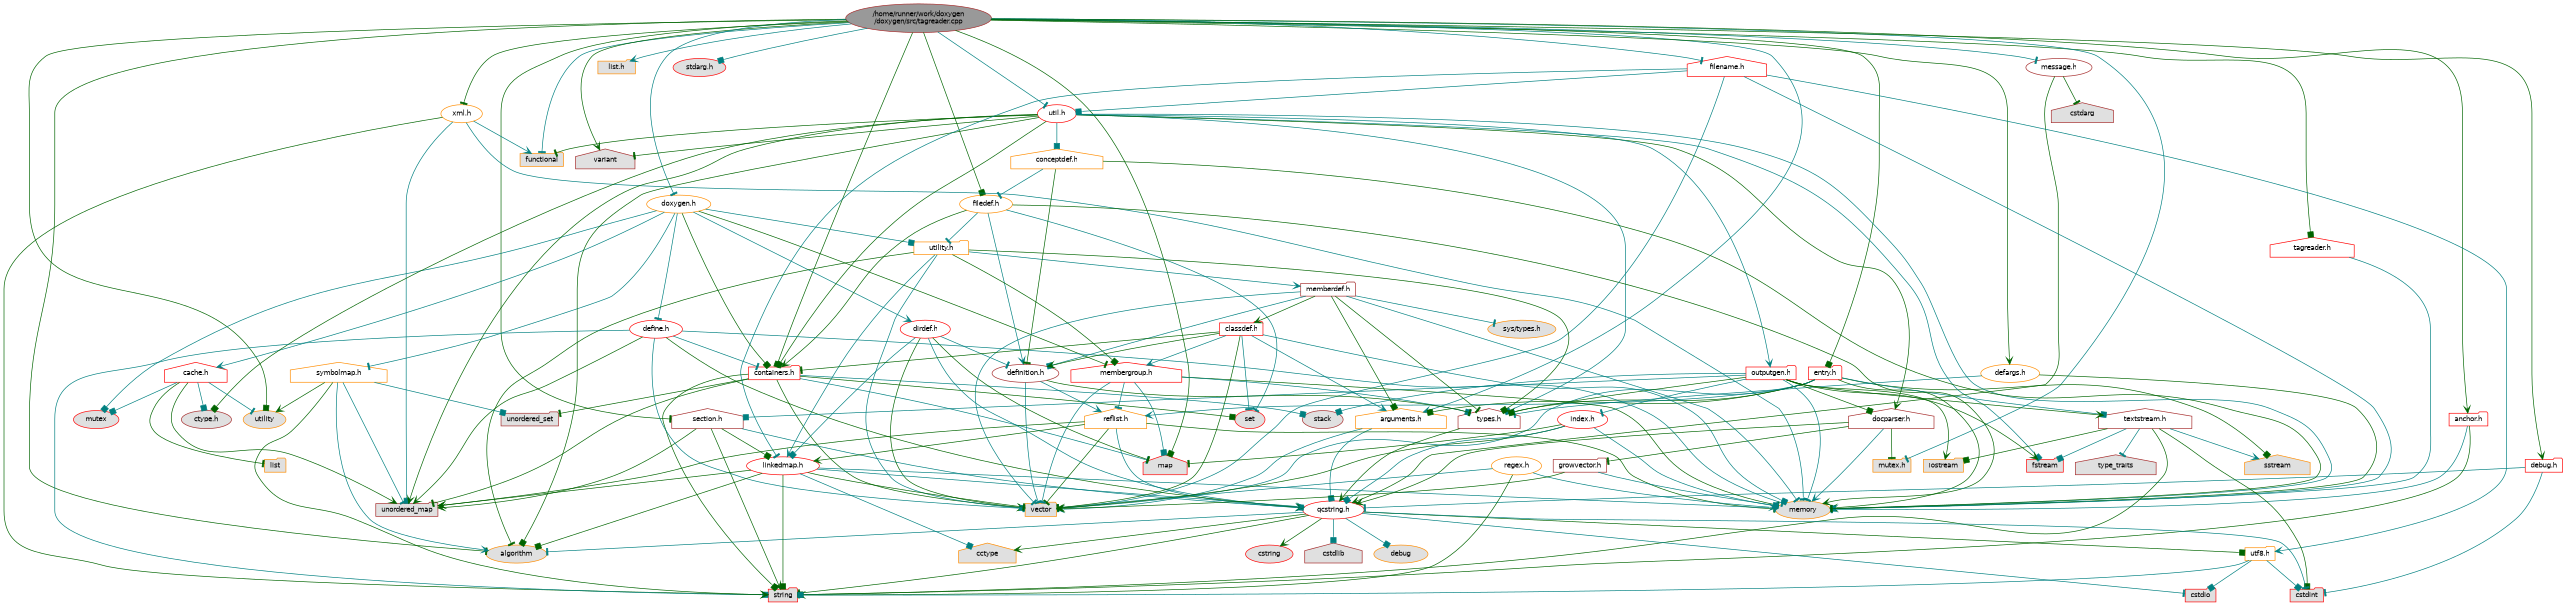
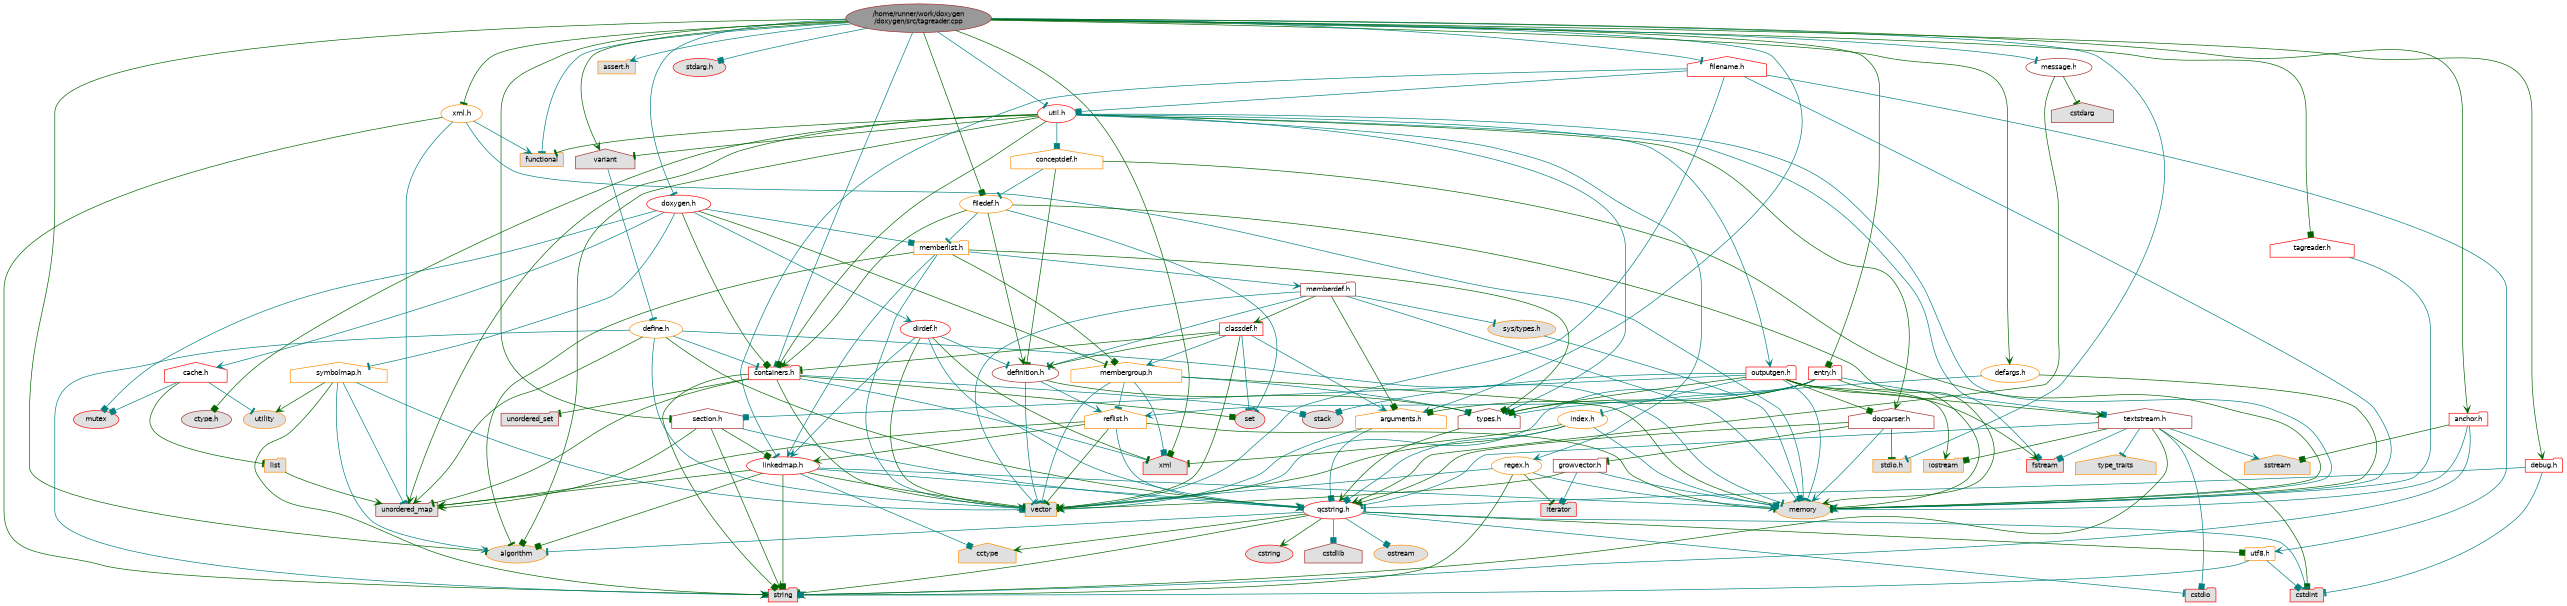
  digraph {
    node [color=red fillcolor=white fontname=Helvetica fontsize=10 shape=ellipse style=filled]
    edge [arrowhead=tee color=teal fontname=Helvetica fontsize=10 labelfontname=Helvetica labelfontsize=10 style=solid]
    n1 [color=brown fillcolor=grey60 fontcolor=black height=0.2 label="/home/runner/work/doxygen\l/doxygen/src/tagreader.cpp" width=0.4]
    n2 [height=0.2 label="tagreader.h" shape=house width=0.4]
-   n3 [fillcolor="#E0E0E0" height=0.2 label=map shape=house width=0.4]
+   n3 [fillcolor="#E0E0E0" height=0.2 label=xml shape=house width=0.4]
    n4 [color=darkorange fillcolor="#E0E0E0" height=0.2 label=functional shape=folder width=0.4]
    n5 [color=darkorange fillcolor="#E0E0E0" height=0.2 label=utility width=0.4]
    n6 [color=darkorange fillcolor="#E0E0E0" height=0.2 label=algorithm width=0.4]
    n7 [color=brown fillcolor="#E0E0E0" height=0.2 label=variant shape=house width=0.4]
-   n8 [color=darkorange fillcolor="#E0E0E0" height=0.2 label="list.h" shape=folder width=0.4]
-   n9 [color=darkorange fillcolor="#E0E0E0" height=0.2 label="mutex.h" shape=folder width=0.4]
+   n8 [color=darkorange fillcolor="#E0E0E0" height=0.2 label="assert.h" shape=folder width=0.4]
+   n9 [color=darkorange fillcolor="#E0E0E0" height=0.2 label="stdio.h" shape=folder width=0.4]
    n10 [fillcolor="#E0E0E0" height=0.2 label="stdarg.h" width=0.4]
    n11 [color=darkorange height=0.2 label="xml.h" width=0.4]
    n12 [height=0.2 label="entry.h" shape=folder width=0.4]
    n13 [color=darkorange height=0.2 label="arguments.h" shape=house width=0.4]
-   n14 [color=darkorange height=0.2 label="doxygen.h" width=0.4]
+   n14 [height=0.2 label="doxygen.h" width=0.4]
    n15 [height=0.2 label="containers.h" shape=folder width=0.4]
    n16 [height=0.2 label="util.h" width=0.4]
    n17 [color=brown height=0.2 label="section.h" shape=house width=0.4]
    n18 [color=darkorange height=0.2 label="filedef.h" width=0.4]
    n19 [color=brown height=0.2 label="message.h" width=0.4]
    n20 [color=darkorange height=0.2 label="defargs.h" width=0.4]
    n21 [height=0.2 label="filename.h" shape=house width=0.4]
    n22 [height=0.2 label="debug.h" shape=folder width=0.4]
    n23 [height=0.2 label="anchor.h" shape=folder width=0.4]
    n24 [color=darkorange fillcolor="#E0E0E0" height=0.2 label=memory width=0.4]
    n25 [fillcolor="#E0E0E0" height=0.2 label=string shape=folder width=0.4]
    n26 [color=brown fillcolor="#E0E0E0" height=0.2 label=unordered_map shape=folder width=0.4]
    n27 [color=darkorange fillcolor="#E0E0E0" height=0.2 label=vector shape=folder width=0.4]
    n28 [color=darkorange fillcolor="#E0E0E0" height=0.2 label=sstream shape=house width=0.4]
    n29 [color=brown height=0.2 label="types.h" shape=house width=0.4]
    n30 [color=darkorange height=0.2 label="reflist.h" shape=house width=0.4]
    n31 [color=brown height=0.2 label="textstream.h" shape=house width=0.4]
    n32 [height=0.2 label="qcstring.h" width=0.4]
    n33 [fillcolor="#E0E0E0" height=0.2 label=mutex width=0.4]
-   n34 [height=0.2 label="membergroup.h" shape=house width=0.4]
+   n34 [color=darkorange height=0.2 label="membergroup.h" shape=house width=0.4]
    n35 [height=0.2 label="dirdef.h" width=0.4]
-   n36 [color=darkorange height=0.2 label="utility.h" shape=folder width=0.4]
-   n37 [height=0.2 label="define.h" width=0.4]
+   n36 [color=darkorange height=0.2 label="memberlist.h" shape=folder width=0.4]
+   n37 [color=darkorange height=0.2 label="define.h" width=0.4]
    n38 [height=0.2 label="cache.h" shape=house width=0.4]
    n39 [color=darkorange height=0.2 label="symbolmap.h" shape=house width=0.4]
    n40 [fillcolor="#E0E0E0" height=0.2 label=set width=0.4]
    n41 [color=brown fillcolor="#E0E0E0" height=0.2 label=unordered_set shape=folder width=0.4]
    n42 [color=brown fillcolor="#E0E0E0" height=0.2 label=stack width=0.4]
    n43 [fillcolor="#E0E0E0" height=0.2 label=fstream shape=folder width=0.4]
    n44 [color=brown fillcolor="#E0E0E0" height=0.2 label="ctype.h" width=0.4]
    n45 [color=brown height=0.2 label="docparser.h" shape=house width=0.4]
    n46 [height=0.2 label="outputgen.h" shape=folder width=0.4]
    n47 [color=darkorange height=0.2 label="regex.h" width=0.4]
    n48 [color=darkorange height=0.2 label="conceptdef.h" shape=house width=0.4]
    n49 [height=0.2 label="linkedmap.h" width=0.4]
    n50 [color=brown height=0.2 label="definition.h" width=0.4]
    n51 [color=brown fillcolor="#E0E0E0" height=0.2 label=cstdarg shape=house width=0.4]
    n52 [color=darkorange height=0.2 label="utf8.h" shape=folder width=0.4]
    n53 [fillcolor="#E0E0E0" height=0.2 label=cstdint shape=folder width=0.4]
    n54 [fillcolor="#E0E0E0" height=0.2 label=cstdio shape=folder width=0.4]
    n55 [color=darkorange fillcolor="#E0E0E0" height=0.2 label=iostream shape=folder width=0.4]
-   n56 [color=brown fillcolor="#E0E0E0" height=0.2 label=type_traits shape=house width=0.4]
+   n56 [color=darkorange fillcolor="#E0E0E0" height=0.2 label=type_traits shape=house width=0.4]
    n57 [color=darkorange fillcolor="#E0E0E0" height=0.2 label=cctype shape=house width=0.4]
    n58 [fillcolor="#E0E0E0" height=0.2 label=cstring width=0.4]
    n59 [color=brown fillcolor="#E0E0E0" height=0.2 label=cstdlib shape=house width=0.4]
-   n60 [color=darkorange fillcolor="#E0E0E0" height=0.2 label=debug width=0.4]
+   n60 [color=darkorange fillcolor="#E0E0E0" height=0.2 label=ostream width=0.4]
    n61 [color=brown height=0.2 label="memberdef.h" shape=folder width=0.4]
    n62 [color=darkorange fillcolor="#E0E0E0" height=0.2 label=list shape=folder width=0.4]
    n63 [color=darkorange fillcolor="#E0E0E0" height=0.2 label="sys/types.h" width=0.4]
    n64 [height=0.2 label="classdef.h" shape=folder width=0.4]
    n65 [color=brown height=0.2 label="growvector.h" shape=folder width=0.4]
-   n66 [height=0.2 label="index.h" width=0.4]
+   n66 [color=darkorange height=0.2 label="index.h" width=0.4]
+   n67 [fillcolor="#E0E0E0" height=0.2 label=iterator shape=folder width=0.4]
    n1 -> n2 [arrowhead=box color=darkgreen]
    n1 -> n3 [arrowhead=box color=darkgreen]
    n1 -> n4
-   n1 -> n5 [arrowhead=box color=darkgreen]
    n1 -> n6 [color=darkgreen]
    n1 -> n7 [arrowhead=vee color=darkgreen]
    n1 -> n8 [arrowhead=vee]
    n1 -> n9
    n1 -> n10 [arrowhead=box]
    n1 -> n11 [color=darkgreen]
    n1 -> n12 [arrowhead=box color=darkgreen]
    n1 -> n13 [arrowhead=vee]
    n1 -> n14
-   n1 -> n15 [arrowhead=box color=darkgreen]
+   n1 -> n15 [arrowhead=box]
    n1 -> n16
    n1 -> n17 [color=darkgreen]
    n1 -> n18 [arrowhead=box color=darkgreen]
    n1 -> n19
    n1 -> n20 [arrowhead=vee color=darkgreen]
    n1 -> n21
    n1 -> n22 [arrowhead=vee color=darkgreen]
    n1 -> n23 [arrowhead=vee color=darkgreen]
    n2 -> n24 [arrowhead=vee]
    n11 -> n4 [arrowhead=vee]
    n11 -> n24
    n11 -> n25 [arrowhead=vee color=darkgreen]
-   n11 -> n26 [arrowhead=box]
+   n11 -> n26
    n12 -> n13 [arrowhead=box color=darkgreen]
    n12 -> n24 [arrowhead=vee color=darkgreen]
    n12 -> n27
-   n12 -> n28 [arrowhead=box color=darkgreen]
+   n23 -> n28 [arrowhead=box color=darkgreen]
    n12 -> n29 [arrowhead=vee color=darkgreen]
    n12 -> n30 [arrowhead=vee]
    n12 -> n31 [arrowhead=box]
    n13 -> n27 [arrowhead=vee]
    n13 -> n32 [arrowhead=box]
    n14 -> n15 [arrowhead=box color=darkgreen]
    n14 -> n33 [arrowhead=box]
    n14 -> n34 [color=darkgreen]
    n14 -> n35 [arrowhead=vee]
    n14 -> n36 [arrowhead=box]
-   n14 -> n37
+   n7 -> n37
    n14 -> n38 [arrowhead=vee]
    n14 -> n39
    n15 -> n3
    n15 -> n25 [arrowhead=box color=darkgreen]
    n15 -> n26 [color=darkgreen]
-   n15 -> n27 [arrowhead=vee color=darkgreen]
+   n15 -> n27 [color=darkgreen]
    n15 -> n40 [arrowhead=box color=darkgreen]
    n15 -> n41 [color=darkgreen]
    n15 -> n42 [arrowhead=box]
    n16 -> n4 [color=darkgreen]
    n16 -> n6 [arrowhead=box color=darkgreen]
    n16 -> n7 [color=darkgreen]
    n16 -> n15 [arrowhead=box color=darkgreen]
    n16 -> n24 [arrowhead=box]
    n16 -> n26 [arrowhead=vee color=darkgreen]
    n16 -> n29 [arrowhead=box]
    n16 -> n43 [arrowhead=box]
    n16 -> n44 [arrowhead=box color=darkgreen]
    n16 -> n45 [arrowhead=vee color=darkgreen]
    n16 -> n46 [arrowhead=vee]
+   n16 -> n47 [arrowhead=vee]
    n16 -> n48 [arrowhead=box]
    n17 -> n25 [arrowhead=vee color=darkgreen]
    n17 -> n26 [arrowhead=vee color=darkgreen]
    n17 -> n32 [arrowhead=vee]
    n17 -> n49 [arrowhead=box color=darkgreen]
    n18 -> n15 [arrowhead=vee color=darkgreen]
    n18 -> n24 [arrowhead=vee color=darkgreen]
    n18 -> n36
    n18 -> n40
-   n18 -> n50 [arrowhead=vee]
+   n18 -> n50 [arrowhead=vee color=darkgreen]
    n19 -> n32 [arrowhead=vee color=darkgreen]
    n19 -> n51 [color=darkgreen]
    n20 -> n24 [color=darkgreen]
    n20 -> n29
    n21 -> n16 [arrowhead=box]
    n21 -> n24
    n21 -> n27
    n21 -> n49
    n21 -> n52 [arrowhead=vee]
    n22 -> n32
    n22 -> n53
    n23 -> n24
-   n23 -> n25 [arrowhead=box color=darkgreen]
+   n23 -> n25 [arrowhead=box]
    n29 -> n32 [arrowhead=vee color=darkgreen]
    n30 -> n24 [color=darkgreen]
    n30 -> n26 [arrowhead=vee color=darkgreen]
    n30 -> n27 [color=darkgreen]
    n30 -> n32 [arrowhead=vee]
    n30 -> n49 [arrowhead=vee color=darkgreen]
    n31 -> n25 [color=darkgreen]
    n31 -> n28 [arrowhead=vee]
+   n31 -> n32
    n31 -> n43 [arrowhead=box]
    n31 -> n53 [arrowhead=box color=darkgreen]
-   n52 -> n54 [arrowhead=box]
+   n31 -> n54 [arrowhead=box]
    n31 -> n55 [arrowhead=box color=darkgreen]
    n31 -> n56
    n32 -> n6
    n32 -> n25 [color=darkgreen]
    n32 -> n52 [arrowhead=box color=darkgreen]
    n32 -> n53
    n32 -> n54
    n32 -> n57 [arrowhead=vee color=darkgreen]
    n32 -> n58 [arrowhead=vee color=darkgreen]
    n32 -> n59 [arrowhead=box]
    n32 -> n60 [arrowhead=box]
    n34 -> n3 [arrowhead=box]
    n34 -> n24 [color=darkgreen]
    n34 -> n27
    n34 -> n29 [arrowhead=box]
    n34 -> n30
    n35 -> n3 [color=darkgreen]
    n35 -> n27 [arrowhead=vee color=darkgreen]
    n35 -> n32 [arrowhead=box]
-   n35 -> n49 [arrowhead=box]
+   n35 -> n49 [arrowhead=vee]
    n35 -> n50
    n36 -> n6 [color=darkgreen]
    n36 -> n27 [arrowhead=box]
    n36 -> n29 [arrowhead=box color=darkgreen]
    n36 -> n34 [arrowhead=box color=darkgreen]
    n36 -> n49 [arrowhead=vee]
    n36 -> n61 [arrowhead=vee]
    n37 -> n15
    n37 -> n24
    n37 -> n25 [arrowhead=box]
    n37 -> n26 [arrowhead=vee color=darkgreen]
    n37 -> n27
    n37 -> n32 [arrowhead=vee color=darkgreen]
    n38 -> n5
-   n38 -> n26 [arrowhead=vee color=darkgreen]
+   n62 -> n26 [arrowhead=vee color=darkgreen]
    n38 -> n33 [arrowhead=box]
-   n38 -> n44 [arrowhead=box]
    n38 -> n62 [color=darkgreen]
    n39 -> n5 [arrowhead=vee color=darkgreen]
    n39 -> n6 [arrowhead=vee]
    n39 -> n25 [arrowhead=vee color=darkgreen]
    n39 -> n26
-   n39 -> n41 [arrowhead=box]
+   n39 -> n27 [arrowhead=box]
    n45 -> n9 [color=darkgreen]
    n45 -> n24 [arrowhead=vee]
    n45 -> n32 [arrowhead=vee color=darkgreen]
    n45 -> n65 [color=darkgreen]
    n46 -> n17 [arrowhead=box]
    n46 -> n24
    n46 -> n29 [arrowhead=box color=darkgreen]
    n46 -> n31 [arrowhead=vee color=darkgreen]
    n46 -> n42 [arrowhead=box]
    n46 -> n43 [arrowhead=vee color=darkgreen]
    n46 -> n45 [arrowhead=box color=darkgreen]
    n46 -> n55 [arrowhead=vee color=darkgreen]
    n46 -> n66
    n47 -> n24 [arrowhead=vee]
    n47 -> n25 [arrowhead=vee color=darkgreen]
    n47 -> n27
+   n47 -> n67 [color=darkgreen]
    n48 -> n18
    n48 -> n24 [color=darkgreen]
    n48 -> n50 [color=darkgreen]
    n49 -> n6 [arrowhead=box color=darkgreen]
-   n49 -> n24
+   n49 -> n24 [arrowhead=vee]
    n49 -> n25 [arrowhead=box color=darkgreen]
    n49 -> n26 [arrowhead=vee color=darkgreen]
    n49 -> n27 [color=darkgreen]
    n49 -> n32 [arrowhead=vee]
    n49 -> n57 [arrowhead=box]
    n50 -> n27
    n50 -> n29 [color=darkgreen]
    n50 -> n30 [arrowhead=vee]
    n52 -> n25 [arrowhead=box]
    n52 -> n53 [arrowhead=box]
    n61 -> n13 [arrowhead=box color=darkgreen]
    n61 -> n24
    n61 -> n27
-   n61 -> n29 [color=darkgreen]
-   n61 -> n50 [arrowhead=box]
+   n61 -> n50
    n61 -> n63
    n61 -> n64 [arrowhead=vee color=darkgreen]
    n64 -> n13 [arrowhead=vee]
    n64 -> n15 [color=darkgreen]
-   n64 -> n24 [arrowhead=box]
-   n64 -> n27 [color=darkgreen]
+   n63 -> n24 [arrowhead=box]
+   n64 -> n27 [arrowhead=vee color=darkgreen]
    n64 -> n34 [arrowhead=vee]
    n64 -> n40
    n64 -> n50 [arrowhead=vee color=darkgreen]
    n65 -> n24 [arrowhead=box]
    n65 -> n27 [arrowhead=vee color=darkgreen]
+   n65 -> n67 [arrowhead=box]
    n66 -> n3 [color=darkgreen]
    n66 -> n24
-   n66 -> n27 [arrowhead=vee color=darkgreen]
+   n66 -> n27 [color=darkgreen]
    n66 -> n32 [arrowhead=box]
  }
